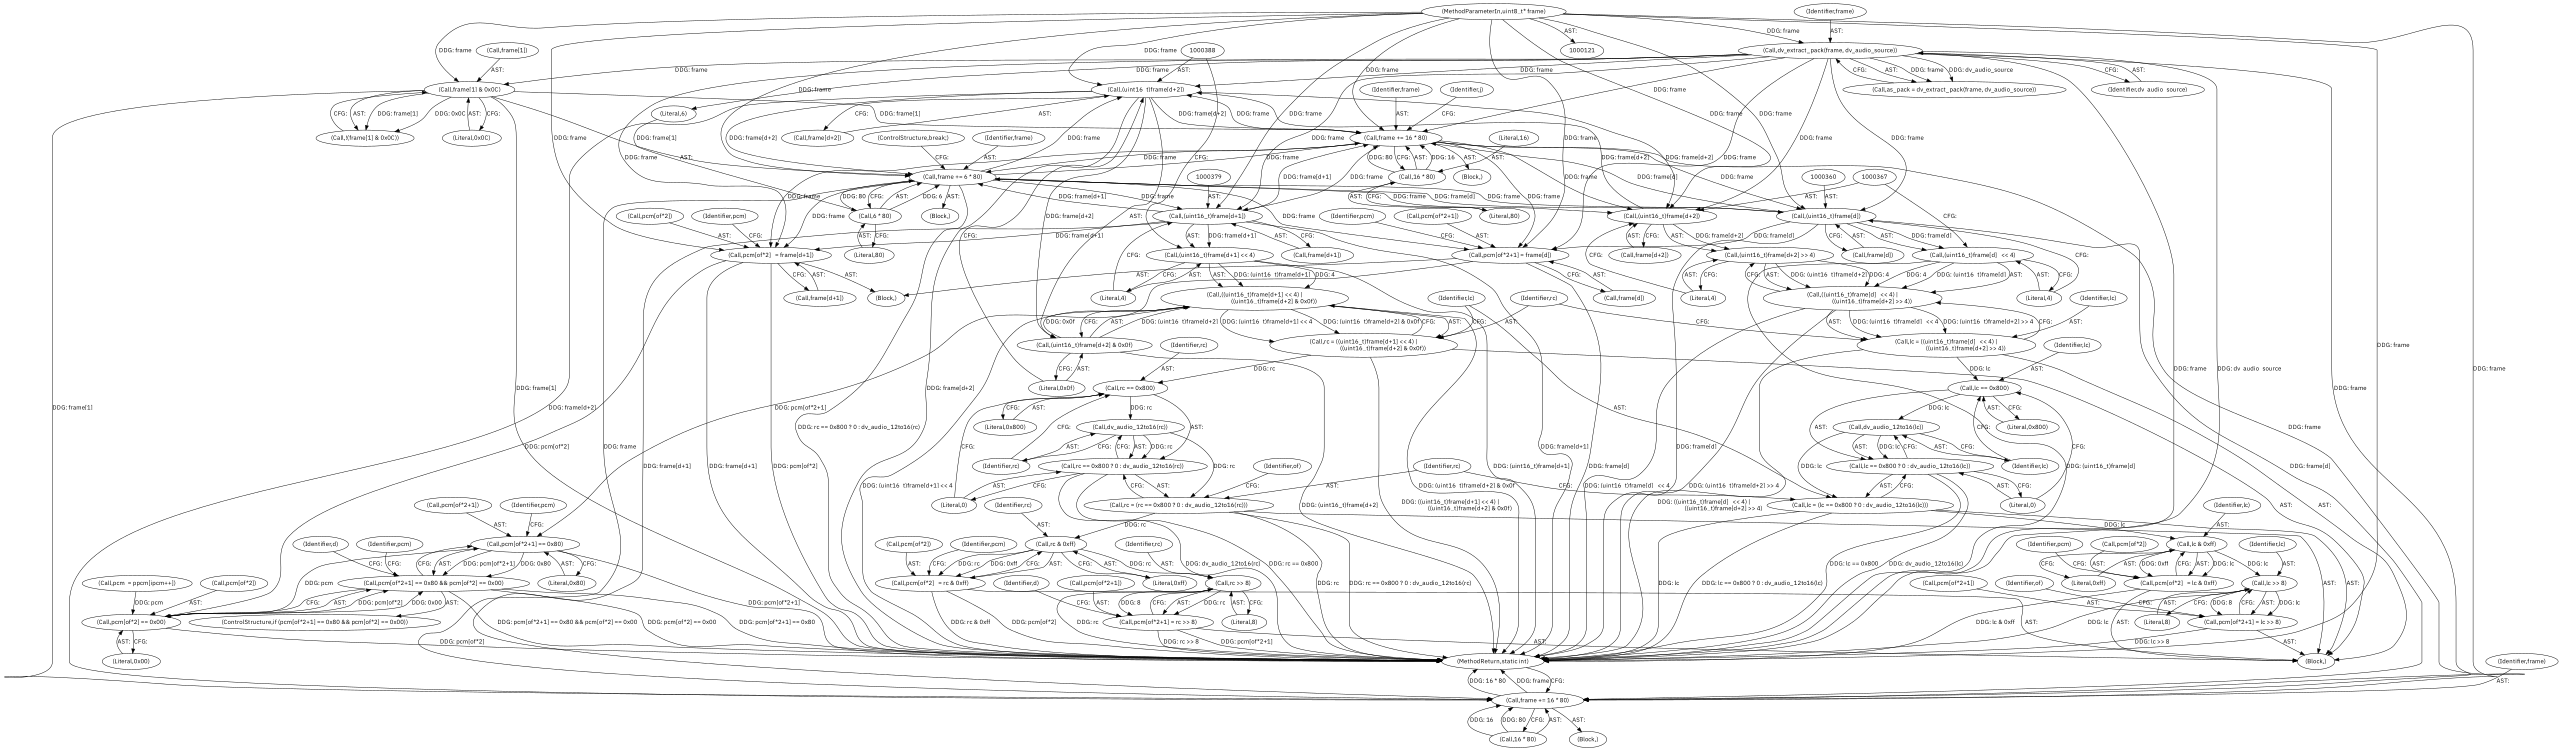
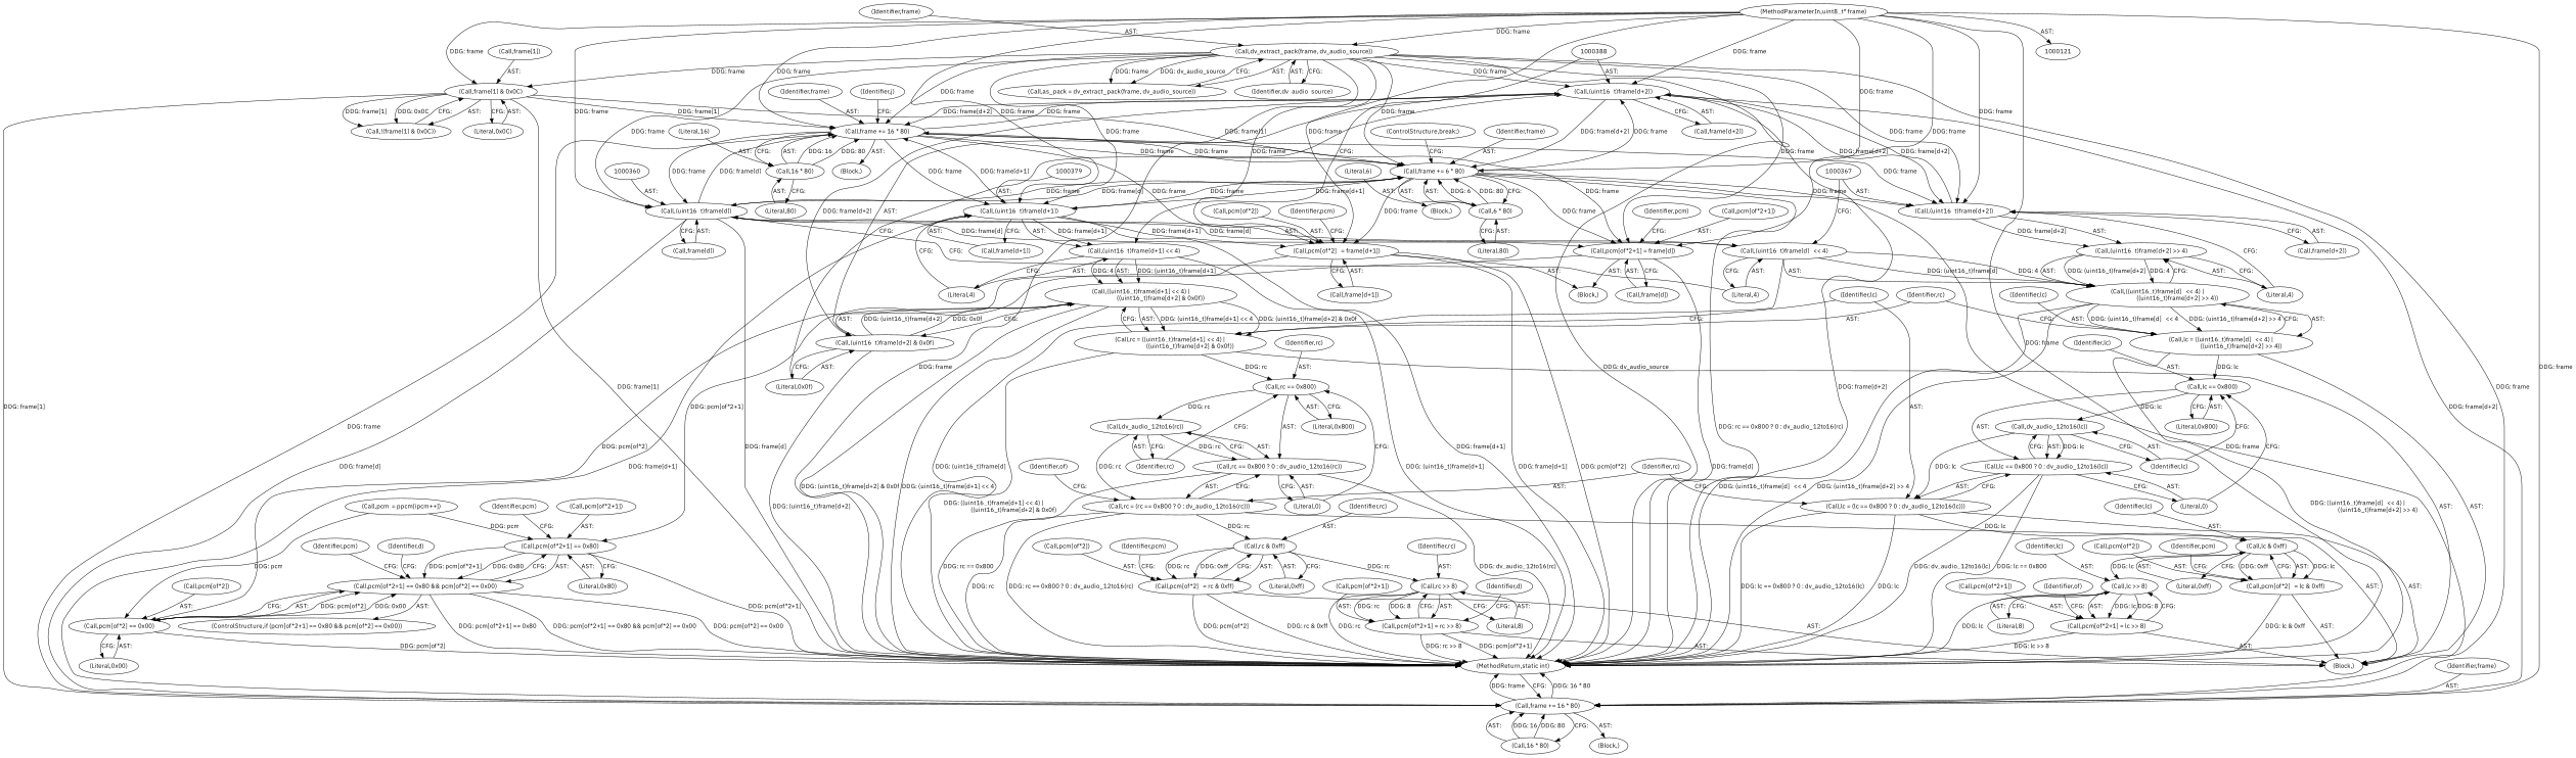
  digraph {
    fontname="IBM Plex Sans"
    node [fontname="IBM Plex Sans"]
    edge [fontname="IBM Plex Sans"]
    n1 [label="(Call,(uint16_t)frame[d+2])"]
    n2 [label="(Call,frame += 16 * 80)"]
    n3 [label="(Call,frame += 6 * 80)"]
    n4 [label="(Call,(uint16_t)frame[d+2])"]
    n5 [label="(Call,(uint16_t)frame[d+2] & 0x0f)"]
    n6 [label="(Call,frame += 16 * 80)"]
    n7 [label="(MethodReturn,static int)"]
    n8 [label="(Call,frame[d+2])"]
    n9 [label="(Call,16 * 80)"]
    n10 [label="(Call,(uint16_t)frame[d])"]
    n11 [label="(Call,(uint16_t)frame[d+1])"]
    n12 [label="(Call,pcm[of*2]   = frame[d+1])"]
    n13 [label="(Call,pcm[of*2+1] = frame[d])"]
    n14 [label="(Block,)"]
    n15 [label="(Call,6 * 80)"]
    n16 [label="(Block,)"]
    n17 [label="(Call,(uint16_t)frame[d+2] >> 4)"]
    n18 [label="(Call,frame[d+2])"]
    n19 [label="(Call,((uint16_t)frame[d+1] << 4) |\n                             ((uint16_t)frame[d+2] & 0x0f))"]
    n20 [label="(Literal,0x0f)"]
    n21 [label="(Call,16 * 80)"]
    n22 [label="(Block,)"]
    n23 [label="(Literal,80)"]
    n24 [label="(Call,(uint16_t)frame[d]   << 4)"]
    n25 [label="(Call,frame[d])"]
    n26 [label="(Call,(uint16_t)frame[d+1] << 4)"]
    n27 [label="(Call,frame[d+1])"]
    n28 [label="(Call,pcm[of*2] == 0x00)"]
    n29 [label="(Block,)"]
    n30 [label="(Call,frame[d+1])"]
    n31 [label="(Call,pcm[of*2+1] == 0x80)"]
    n32 [label="(Call,frame[d])"]
    n33 [label="(Call,((uint16_t)frame[d]   << 4) |\n                             ((uint16_t)frame[d+2] >> 4))"]
    n34 [label="(Literal,4)"]
    n35 [label="(Call,dv_extract_pack(frame, dv_audio_source))"]
    n36 [label="(Call,frame[1] & 0x0C)"]
    n37 [label="(Call,as_pack = dv_extract_pack(frame, dv_audio_source))"]
    n38 [label="(Identifier,dv_audio_source)"]
    n39 [label="(Literal,0x0C)"]
    n40 [label="(Call,!(frame[1] & 0x0C))"]
    n41 [label="(MethodParameterIn,uint8_t* frame)"]
    1000121
    n43 [label="(Literal,80)"]
    n44 [label="(Literal,4)"]
    n45 [label="(Literal,4)"]
    n46 [label="(Call,pcm[of*2+1] == 0x80 && pcm[of*2] == 0x00)"]
    n47 [label="(Literal,0x00)"]
    n48 [label="(ControlStructure,if (pcm[of*2+1] == 0x80 && pcm[of*2] == 0x00))"]
    n49 [label="(Literal,0x80)"]
    n50 [label="(Call,lc = ((uint16_t)frame[d]   << 4) |\n                             ((uint16_t)frame[d+2] >> 4))"]
    n51 [label="(Call,lc == 0x800)"]
    n52 [label="(Block,)"]
    n53 [label="(Call,dv_audio_12to16(lc))"]
    n54 [label="(Call,lc == 0x800 ? 0 : dv_audio_12to16(lc))"]
    n55 [label="(Literal,0x800)"]
    n56 [label="(Call,lc = (lc == 0x800 ? 0 : dv_audio_12to16(lc)))"]
    n57 [label="(Identifier,lc)"]
    n58 [label="(Literal,0)"]
    n59 [label="(Call,lc & 0xff)"]
    n60 [label="(Call,pcm[of*2]   = lc & 0xff)"]
    n61 [label="(Call,lc >> 8)"]
    n62 [label="(Literal,0xff)"]
    n63 [label="(Call,pcm[of*2+1] = lc >> 8)"]
    n64 [label="(Literal,8)"]
    n65 [label="(Call,rc = ((uint16_t)frame[d+1] << 4) |\n                             ((uint16_t)frame[d+2] & 0x0f))"]
    n66 [label="(Call,rc == 0x800)"]
    n67 [label="(Call,dv_audio_12to16(rc))"]
    n68 [label="(Call,rc == 0x800 ? 0 : dv_audio_12to16(rc))"]
    n69 [label="(Literal,0x800)"]
    n70 [label="(Call,rc = (rc == 0x800 ? 0 : dv_audio_12to16(rc)))"]
    n71 [label="(Identifier,rc)"]
    n72 [label="(Literal,0)"]
    n73 [label="(Call,rc & 0xff)"]
    n74 [label="(Call,pcm[of*2]   = rc & 0xff)"]
    n75 [label="(Call,rc >> 8)"]
    n76 [label="(Literal,0xff)"]
    n77 [label="(Call,pcm[of*2+1] = rc >> 8)"]
    n78 [label="(Literal,8)"]
    n79 [label="(Identifier,rc)"]
    n80 [label="(Identifier,pcm)"]
    n81 [label="(Identifier,lc)"]
    n82 [label="(Call,frame[1])"]
    n83 [label="(Identifier,lc)"]
    n84 [label="(Identifier,frame)"]
    n85 [label="(Identifier,j)"]
    n86 [label="(Call,pcm[of*2])"]
    n87 [label="(Identifier,rc)"]
    n88 [label="(Identifier,pcm)"]
    n89 [label="(ControlStructure,break;)"]
    n90 [label="(Identifier,pcm)"]
    n91 [label="(Identifier,rc)"]
    n92 [label="(Identifier,of)"]
    n93 [label="(Identifier,rc)"]
    n94 [label="(Identifier,d)"]
    n95 [label="(Call,pcm[of*2])"]
    n96 [label="(Identifier,d)"]
    n97 [label="(Identifier,rc)"]
    n98 [label="(Identifier,frame)"]
    n99 [label="(Identifier,lc)"]
    n100 [label="(Call,pcm[of*2+1])"]
    n101 [label="(Call,pcm[of*2])"]
    n102 [label="(Identifier,pcm)"]
    n103 [label="(Call,pcm[of*2+1])"]
    n104 [label="(Literal,16)"]
    n105 [label="(Identifier,frame)"]
    n106 [label="(Literal,6)"]
    n107 [label="(Identifier,lc)"]
    n108 [label="(Call,pcm[of*2+1])"]
    n109 [label="(Identifier,of)"]
    n110 [label="(Identifier,pcm)"]
    n111 [label="(Call,pcm[of*2+1])"]
    n112 [label="(Call,pcm[of*2])"]
    n113 [label="(Identifier,lc)"]
    n114 [label="(Call,pcm  = ppcm[ipcm++])"]
    n115 [label="(Identifier,frame)"]
    n116 [label="(Identifier,pcm)"]
    1000388
    1000360
    1000367
    1000379
    n1 -> n2 [label="DDG: frame[d+2]"]
    n1 -> n3 [label="DDG: frame[d+2]"]
    n1 -> n4 [label="DDG: frame[d+2]"]
    n1 -> n5 [label="AST: "]
    n1 -> n5 [label="DDG: frame[d+2]"]
    n1 -> n6 [label="DDG: frame[d+2]"]
    n1 -> n7 [label="DDG: frame[d+2]"]
    n1 -> n8 [label="CFG: "]
    n2 -> n1 [label="DDG: frame"]
    n2 -> n3 [label="DDG: frame"]
    n2 -> n4 [label="DDG: frame"]
    n2 -> n6 [label="DDG: frame"]
    n2 -> n9 [label="CFG: "]
    n2 -> n10 [label="DDG: frame"]
    n2 -> n11 [label="DDG: frame"]
    n2 -> n12 [label="DDG: frame"]
    n2 -> n13 [label="DDG: frame"]
    n2 -> n14 [label="AST: "]
    n3 -> n1 [label="DDG: frame"]
    n3 -> n2 [label="DDG: frame"]
    n3 -> n4 [label="DDG: frame"]
    n3 -> n6 [label="DDG: frame"]
    n3 -> n7 [label="DDG: rc == 0x800 ? 0 : dv_audio_12to16(rc)"]
    n3 -> n10 [label="DDG: frame"]
    n3 -> n11 [label="DDG: frame"]
    n3 -> n12 [label="DDG: frame"]
    n3 -> n13 [label="DDG: frame"]
    n3 -> n15 [label="CFG: "]
    n3 -> n16 [label="AST: "]
    n4 -> n1 [label="DDG: frame[d+2]"]
    n4 -> n17 [label="AST: "]
    n4 -> n17 [label="DDG: frame[d+2]"]
    n4 -> n18 [label="CFG: "]
    n5 -> n7 [label="DDG: (uint16_t)frame[d+2]"]
    n5 -> n19 [label="AST: "]
    n5 -> n19 [label="DDG: (uint16_t)frame[d+2]"]
    n5 -> n19 [label="DDG: 0x0f"]
    n5 -> n20 [label="CFG: "]
    n6 -> n7 [label="DDG: 16 * 80"]
    n6 -> n7 [label="DDG: frame"]
    n6 -> n21 [label="CFG: "]
    n6 -> n22 [label="AST: "]
    n7 -> n6 [label="CFG: "]
    n8 -> n1 [label="AST: "]
    n9 -> n2 [label="AST: "]
    n9 -> n2 [label="DDG: 16"]
    n9 -> n2 [label="DDG: 80"]
    n9 -> n23 [label="CFG: "]
    n10 -> n2 [label="DDG: frame[d]"]
    n10 -> n3 [label="DDG: frame[d]"]
    n10 -> n6 [label="DDG: frame[d]"]
    n10 -> n7 [label="DDG: frame[d]"]
    n10 -> n13 [label="DDG: frame[d]"]
    n10 -> n24 [label="AST: "]
    n10 -> n24 [label="DDG: frame[d]"]
    n10 -> n25 [label="CFG: "]
    n11 -> n2 [label="DDG: frame[d+1]"]
    n11 -> n3 [label="DDG: frame[d+1]"]
    n11 -> n6 [label="DDG: frame[d+1]"]
    n11 -> n7 [label="DDG: frame[d+1]"]
    n11 -> n12 [label="DDG: frame[d+1]"]
    n11 -> n26 [label="AST: "]
    n11 -> n26 [label="DDG: frame[d+1]"]
    n11 -> n27 [label="CFG: "]
    n12 -> n7 [label="DDG: frame[d+1]"]
    n12 -> n7 [label="DDG: pcm[of*2]"]
    n12 -> n28 [label="DDG: pcm[of*2]"]
    n12 -> n29 [label="AST: "]
    n12 -> n30 [label="CFG: "]
    n13 -> n7 [label="DDG: frame[d]"]
    n13 -> n29 [label="AST: "]
    n13 -> n31 [label="DDG: pcm[of*2+1]"]
    n13 -> n32 [label="CFG: "]
    n15 -> n3 [label="AST: "]
    n15 -> n3 [label="DDG: 6"]
    n15 -> n3 [label="DDG: 80"]
    n15 -> n43 [label="CFG: "]
    n17 -> n33 [label="AST: "]
    n17 -> n33 [label="DDG: (uint16_t)frame[d+2]"]
    n17 -> n33 [label="DDG: 4"]
    n17 -> n44 [label="CFG: "]
    n18 -> n4 [label="AST: "]
    n19 -> n5 [label="CFG: "]
    n19 -> n7 [label="DDG: (uint16_t)frame[d+1] << 4"]
    n19 -> n7 [label="DDG: (uint16_t)frame[d+2] & 0x0f"]
    n19 -> n65 [label="AST: "]
    n19 -> n65 [label="DDG: (uint16_t)frame[d+1] << 4"]
    n19 -> n65 [label="DDG: (uint16_t)frame[d+2] & 0x0f"]
    n20 -> n1 [label="CFG: "]
    n20 -> n5 [label="AST: "]
    n21 -> n6 [label="AST: "]
    n21 -> n6 [label="DDG: 16"]
    n21 -> n6 [label="DDG: 80"]
    n23 -> n9 [label="AST: "]
    n24 -> n7 [label="DDG: (uint16_t)frame[d]"]
    n24 -> n33 [label="AST: "]
    n24 -> n33 [label="DDG: (uint16_t)frame[d]"]
    n24 -> n33 [label="DDG: 4"]
    n24 -> n34 [label="CFG: "]
    n25 -> n10 [label="AST: "]
    n26 -> n7 [label="DDG: (uint16_t)frame[d+1]"]
    n26 -> n19 [label="AST: "]
    n26 -> n19 [label="DDG: (uint16_t)frame[d+1]"]
    n26 -> n19 [label="DDG: 4"]
    n26 -> n45 [label="CFG: "]
    n27 -> n11 [label="AST: "]
    n28 -> n7 [label="DDG: pcm[of*2]"]
    n28 -> n46 [label="AST: "]
    n28 -> n46 [label="DDG: pcm[of*2]"]
    n28 -> n46 [label="DDG: 0x00"]
    n28 -> n47 [label="CFG: "]
    n30 -> n12 [label="AST: "]
    n31 -> n7 [label="DDG: pcm[of*2+1]"]
    n31 -> n46 [label="AST: "]
    n31 -> n46 [label="DDG: pcm[of*2+1]"]
    n31 -> n46 [label="DDG: 0x80"]
    n31 -> n49 [label="CFG: "]
    n32 -> n13 [label="AST: "]
    n33 -> n7 [label="DDG: (uint16_t)frame[d+2] >> 4"]
    n33 -> n7 [label="DDG: (uint16_t)frame[d]   << 4"]
    n33 -> n17 [label="CFG: "]
    n33 -> n50 [label="AST: "]
    n33 -> n50 [label="DDG: (uint16_t)frame[d]   << 4"]
    n33 -> n50 [label="DDG: (uint16_t)frame[d+2] >> 4"]
    n34 -> n10 [label="CFG: "]
    n34 -> n24 [label="AST: "]
    n35 -> n1 [label="DDG: frame"]
    n35 -> n2 [label="DDG: frame"]
-   n35 -> n106 [label="DDG: frame"]
+   n35 -> n3 [label="DDG: frame"]
    n35 -> n4 [label="DDG: frame"]
    n35 -> n6 [label="DDG: frame"]
    n35 -> n7 [label="DDG: frame"]
    n35 -> n7 [label="DDG: dv_audio_source"]
    n35 -> n10 [label="DDG: frame"]
    n35 -> n11 [label="DDG: frame"]
    n35 -> n12 [label="DDG: frame"]
    n35 -> n13 [label="DDG: frame"]
    n35 -> n36 [label="DDG: frame"]
    n35 -> n37 [label="AST: "]
    n35 -> n37 [label="DDG: frame"]
    n35 -> n37 [label="DDG: dv_audio_source"]
    n35 -> n38 [label="CFG: "]
    n36 -> n2 [label="DDG: frame[1]"]
    n36 -> n3 [label="DDG: frame[1]"]
    n36 -> n6 [label="DDG: frame[1]"]
    n36 -> n7 [label="DDG: frame[1]"]
    n36 -> n39 [label="CFG: "]
    n36 -> n40 [label="AST: "]
    n36 -> n40 [label="DDG: frame[1]"]
    n36 -> n40 [label="DDG: 0x0C"]
    n37 -> n35 [label="CFG: "]
    n38 -> n35 [label="AST: "]
    n39 -> n36 [label="AST: "]
    n40 -> n36 [label="CFG: "]
    n41 -> n1 [label="DDG: frame"]
    n41 -> n2 [label="DDG: frame"]
    n41 -> n3 [label="DDG: frame"]
    n41 -> n4 [label="DDG: frame"]
    n41 -> n6 [label="DDG: frame"]
    n41 -> n7 [label="DDG: frame"]
    n41 -> n10 [label="DDG: frame"]
    n41 -> n11 [label="DDG: frame"]
    n41 -> n12 [label="DDG: frame"]
    n41 -> n13 [label="DDG: frame"]
    n41 -> n35 [label="DDG: frame"]
    n41 -> n36 [label="DDG: frame"]
    n41 -> 1000121 [label="AST: "]
    n43 -> n15 [label="AST: "]
    n44 -> n4 [label="CFG: "]
    n44 -> n17 [label="AST: "]
    n45 -> n11 [label="CFG: "]
    n45 -> n26 [label="AST: "]
    n46 -> n7 [label="DDG: pcm[of*2+1] == 0x80"]
    n46 -> n7 [label="DDG: pcm[of*2+1] == 0x80 && pcm[of*2] == 0x00"]
    n46 -> n7 [label="DDG: pcm[of*2] == 0x00"]
    n46 -> n28 [label="CFG: "]
    n46 -> n31 [label="CFG: "]
    n46 -> n48 [label="AST: "]
    n47 -> n28 [label="AST: "]
    n49 -> n31 [label="AST: "]
    n50 -> n7 [label="DDG: ((uint16_t)frame[d]   << 4) |\n                             ((uint16_t)frame[d+2] >> 4)"]
    n50 -> n33 [label="CFG: "]
    n50 -> n51 [label="DDG: lc"]
    n50 -> n52 [label="AST: "]
    n51 -> n53 [label="DDG: lc"]
    n51 -> n54 [label="AST: "]
    n51 -> n55 [label="CFG: "]
    n53 -> n54 [label="AST: "]
    n53 -> n54 [label="DDG: lc"]
    n53 -> n56 [label="DDG: lc"]
    n53 -> n57 [label="CFG: "]
    n54 -> n7 [label="DDG: lc == 0x800"]
    n54 -> n7 [label="DDG: dv_audio_12to16(lc)"]
    n54 -> n53 [label="CFG: "]
    n54 -> n56 [label="AST: "]
    n54 -> n58 [label="CFG: "]
    n55 -> n51 [label="AST: "]
    n56 -> n7 [label="DDG: lc"]
    n56 -> n7 [label="DDG: lc == 0x800 ? 0 : dv_audio_12to16(lc)"]
    n56 -> n52 [label="AST: "]
    n56 -> n54 [label="CFG: "]
    n56 -> n59 [label="DDG: lc"]
    n57 -> n51 [label="CFG: "]
    n57 -> n53 [label="AST: "]
    n58 -> n51 [label="CFG: "]
    n58 -> n54 [label="AST: "]
    n59 -> n60 [label="AST: "]
    n59 -> n60 [label="DDG: lc"]
    n59 -> n60 [label="DDG: 0xff"]
    n59 -> n61 [label="DDG: lc"]
    n59 -> n62 [label="CFG: "]
    n60 -> n7 [label="DDG: lc & 0xff"]
    n60 -> n52 [label="AST: "]
    n60 -> n59 [label="CFG: "]
    n61 -> n7 [label="DDG: lc"]
    n61 -> n63 [label="AST: "]
    n61 -> n63 [label="DDG: lc"]
    n61 -> n63 [label="DDG: 8"]
    n61 -> n64 [label="CFG: "]
    n62 -> n59 [label="AST: "]
    n63 -> n7 [label="DDG: lc >> 8"]
    n63 -> n52 [label="AST: "]
    n63 -> n61 [label="CFG: "]
    n64 -> n61 [label="AST: "]
    n65 -> n7 [label="DDG: ((uint16_t)frame[d+1] << 4) |\n                             ((uint16_t)frame[d+2] & 0x0f)"]
    n65 -> n19 [label="CFG: "]
    n65 -> n52 [label="AST: "]
    n65 -> n66 [label="DDG: rc"]
    n66 -> n67 [label="DDG: rc"]
    n66 -> n68 [label="AST: "]
    n66 -> n69 [label="CFG: "]
    n67 -> n68 [label="AST: "]
    n67 -> n68 [label="DDG: rc"]
    n67 -> n70 [label="DDG: rc"]
    n67 -> n71 [label="CFG: "]
    n68 -> n7 [label="DDG: dv_audio_12to16(rc)"]
    n68 -> n7 [label="DDG: rc == 0x800"]
    n68 -> n67 [label="CFG: "]
    n68 -> n70 [label="AST: "]
    n68 -> n72 [label="CFG: "]
    n69 -> n66 [label="AST: "]
    n70 -> n7 [label="DDG: rc"]
    n70 -> n7 [label="DDG: rc == 0x800 ? 0 : dv_audio_12to16(rc)"]
    n70 -> n52 [label="AST: "]
    n70 -> n68 [label="CFG: "]
    n70 -> n73 [label="DDG: rc"]
    n71 -> n66 [label="CFG: "]
    n71 -> n67 [label="AST: "]
    n72 -> n66 [label="CFG: "]
    n72 -> n68 [label="AST: "]
    n73 -> n74 [label="AST: "]
    n73 -> n74 [label="DDG: rc"]
    n73 -> n74 [label="DDG: 0xff"]
    n73 -> n75 [label="DDG: rc"]
    n73 -> n76 [label="CFG: "]
    n74 -> n7 [label="DDG: rc & 0xff"]
    n74 -> n7 [label="DDG: pcm[of*2]"]
    n74 -> n52 [label="AST: "]
    n74 -> n73 [label="CFG: "]
    n75 -> n7 [label="DDG: rc"]
    n75 -> n77 [label="AST: "]
    n75 -> n77 [label="DDG: rc"]
    n75 -> n77 [label="DDG: 8"]
    n75 -> n78 [label="CFG: "]
    n76 -> n73 [label="AST: "]
    n77 -> n7 [label="DDG: pcm[of*2+1]"]
    n77 -> n7 [label="DDG: rc >> 8"]
    n77 -> n52 [label="AST: "]
    n77 -> n75 [label="CFG: "]
    n78 -> n75 [label="AST: "]
    n79 -> n73 [label="AST: "]
    n80 -> n13 [label="CFG: "]
    n81 -> n59 [label="AST: "]
    n82 -> n36 [label="AST: "]
    n83 -> n50 [label="AST: "]
    n84 -> n2 [label="AST: "]
    n85 -> n2 [label="CFG: "]
    n86 -> n28 [label="AST: "]
    n87 -> n56 [label="CFG: "]
    n87 -> n70 [label="AST: "]
    n88 -> n46 [label="CFG: "]
    n89 -> n3 [label="CFG: "]
    n90 -> n60 [label="CFG: "]
    n91 -> n50 [label="CFG: "]
    n91 -> n65 [label="AST: "]
    n92 -> n70 [label="CFG: "]
    n93 -> n66 [label="AST: "]
    n94 -> n46 [label="CFG: "]
    n95 -> n74 [label="AST: "]
    n96 -> n77 [label="CFG: "]
    n97 -> n75 [label="AST: "]
    n98 -> n35 [label="AST: "]
    n99 -> n51 [label="AST: "]
    n100 -> n13 [label="AST: "]
    n101 -> n12 [label="AST: "]
    n102 -> n31 [label="CFG: "]
    n103 -> n63 [label="AST: "]
    n104 -> n9 [label="AST: "]
    n105 -> n6 [label="AST: "]
    n106 -> n15 [label="AST: "]
    n107 -> n61 [label="AST: "]
    n108 -> n77 [label="AST: "]
    n109 -> n63 [label="CFG: "]
    n110 -> n12 [label="CFG: "]
    n111 -> n31 [label="AST: "]
    n112 -> n60 [label="AST: "]
    n113 -> n56 [label="AST: "]
    n113 -> n65 [label="CFG: "]
    n114 -> n28 [label="DDG: pcm"]
-   n28 -> n31 [label="DDG: pcm"]
+   n114 -> n31 [label="DDG: pcm"]
    n115 -> n3 [label="AST: "]
    n116 -> n74 [label="CFG: "]
    1000388 -> n1 [label="AST: "]
    1000388 -> n26 [label="CFG: "]
    1000360 -> n10 [label="AST: "]
    1000367 -> n4 [label="AST: "]
    1000367 -> n24 [label="CFG: "]
    1000379 -> n11 [label="AST: "]
  }
